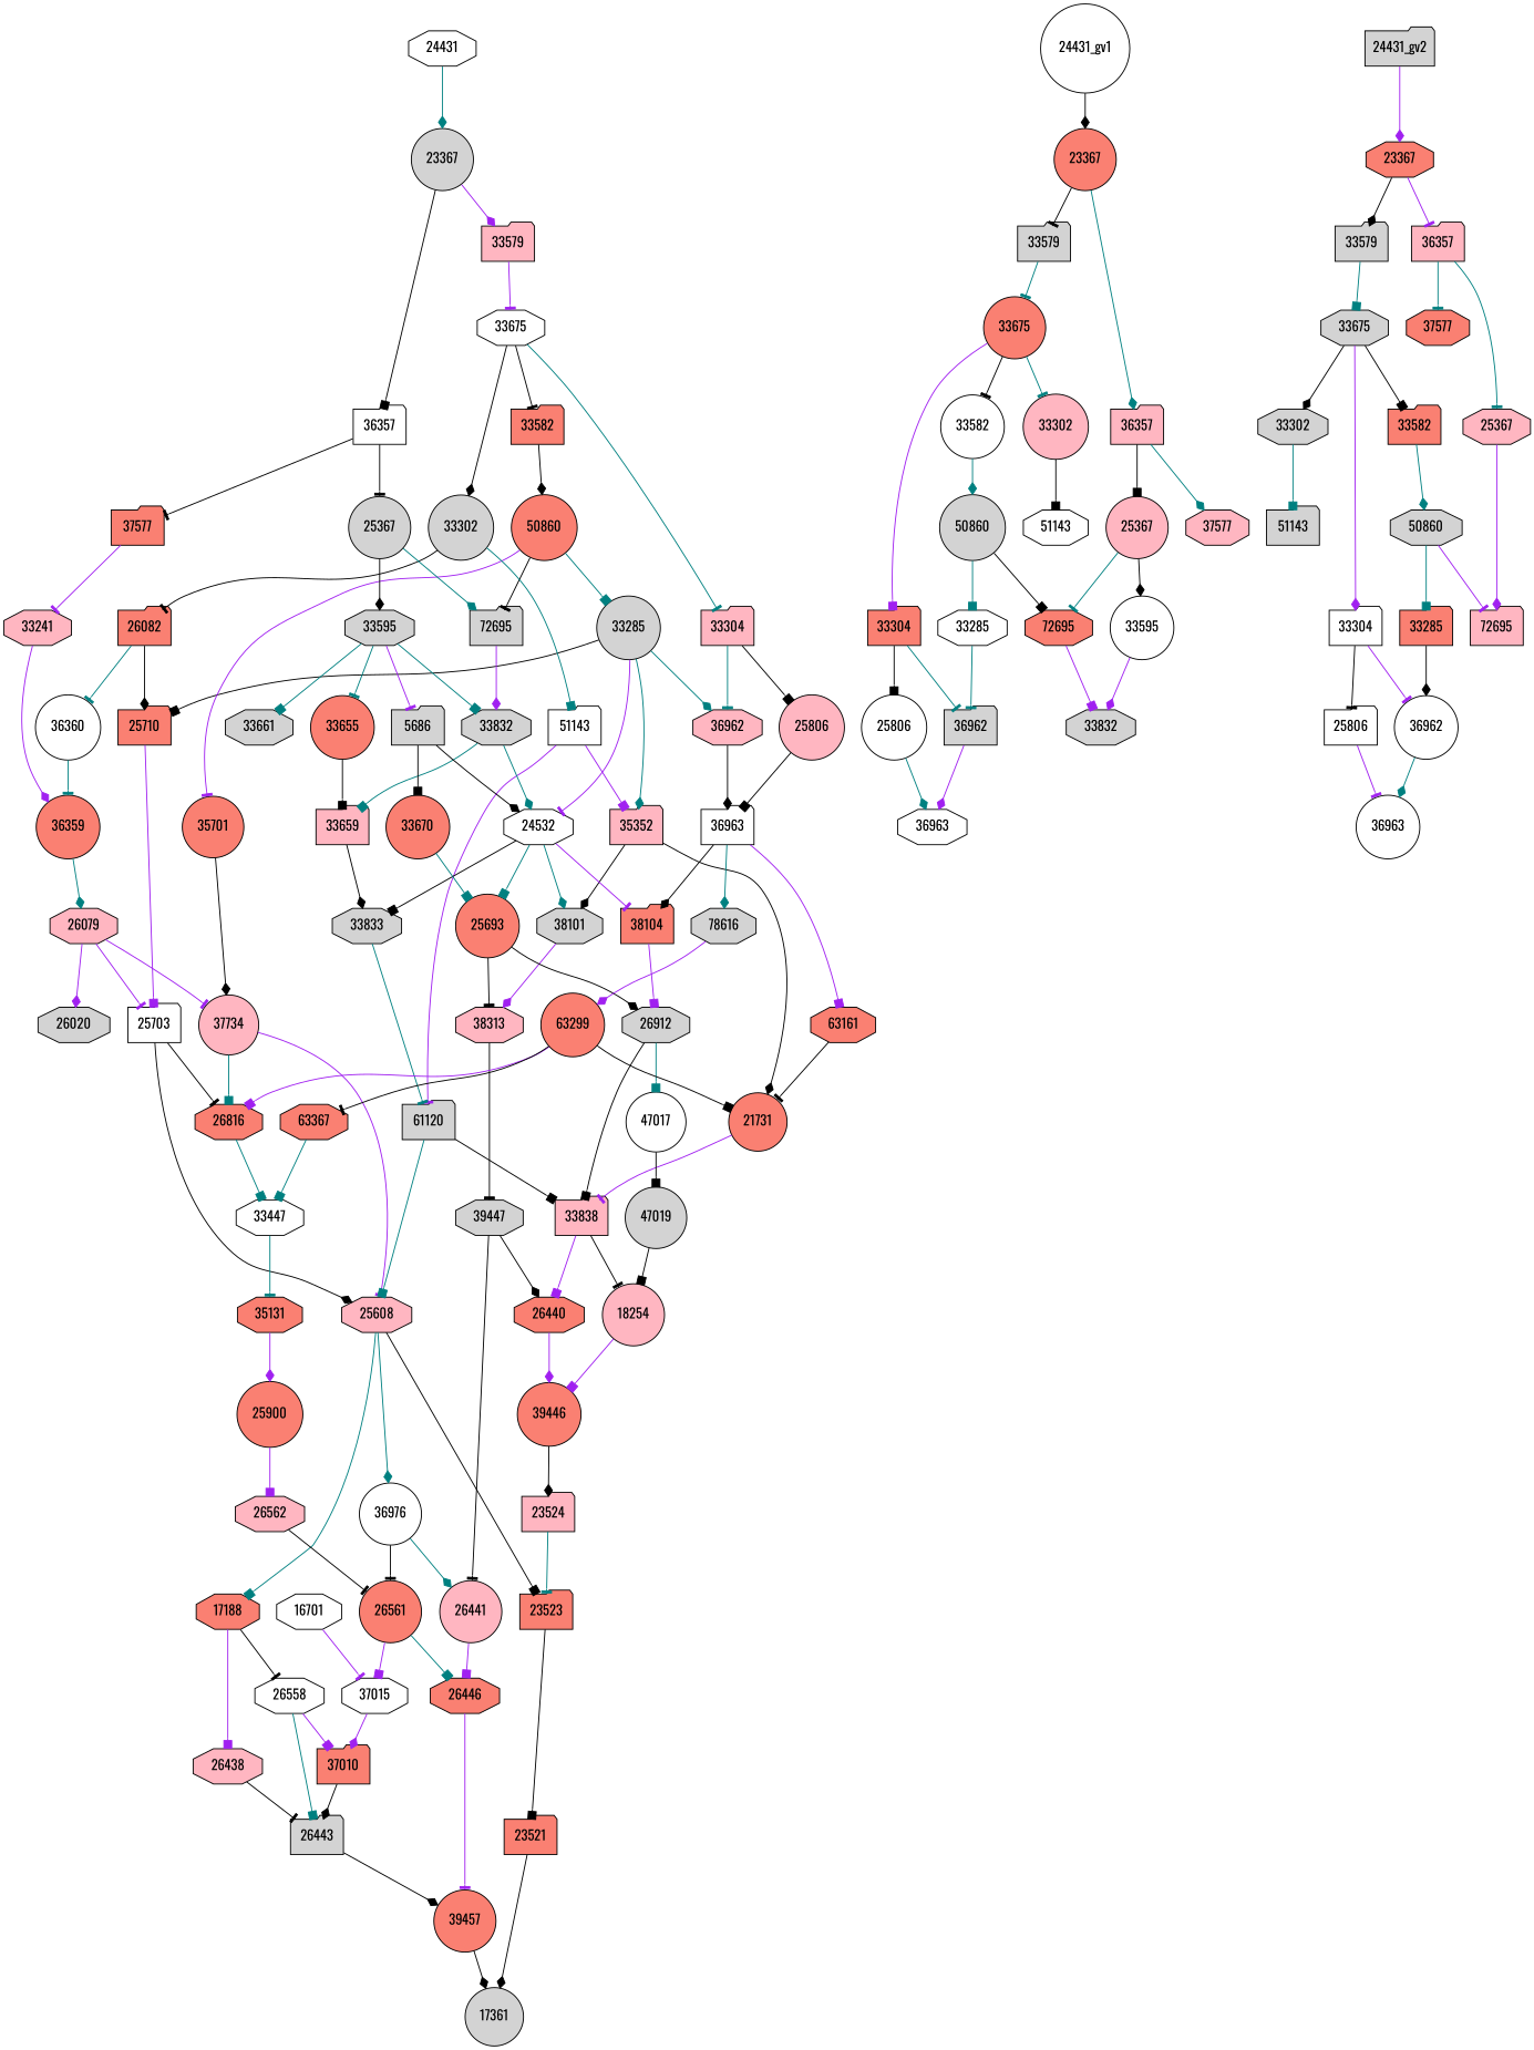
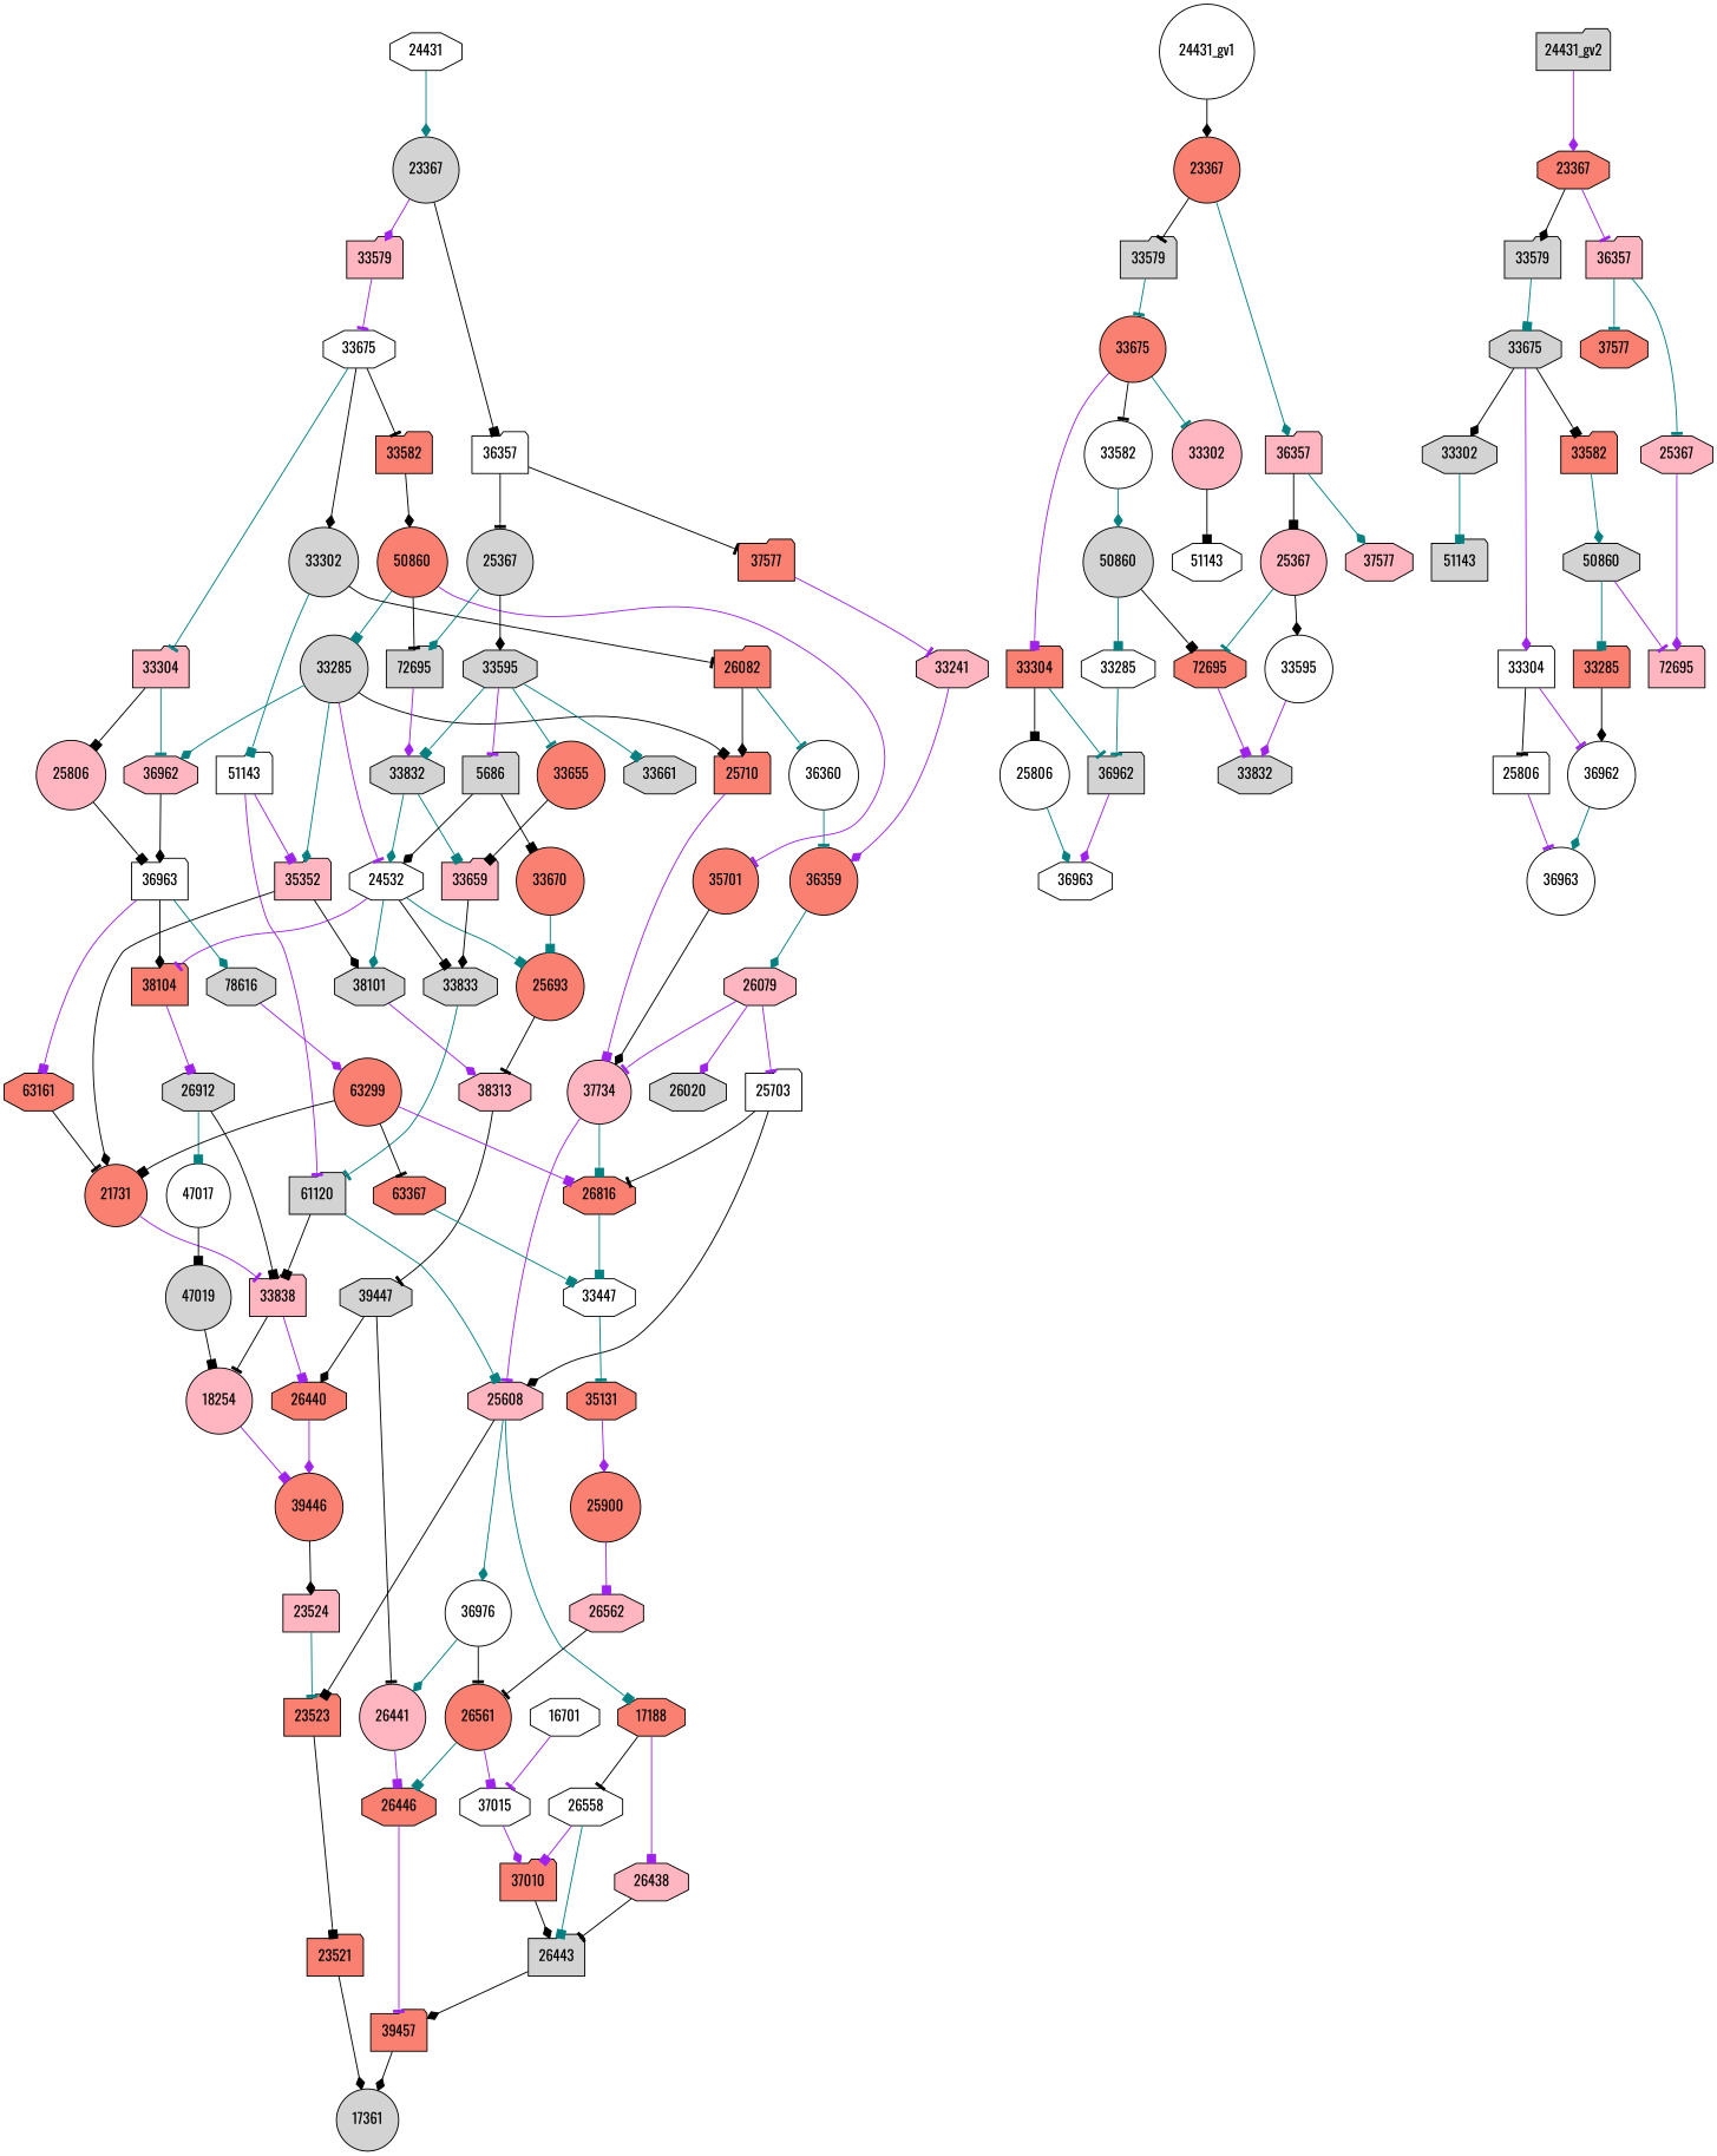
  strict digraph {
    fontname=Oswald
    node [fillcolor=salmon fontname=Oswald shape=octagon style=filled]
    edge [arrowhead=diamond color=black fontname=Oswald]
    n1 [fillcolor=lightgrey label=17361 shape=circle]
-   n2 [label=39457 shape=circle]
+   n2 [label=39457 shape=folder]
    n3 [label=23521 shape=folder]
    n4 [fillcolor=lightgrey label=26443 shape=folder]
    n5 [label=26446]
    n6 [label=37010 shape=folder]
    n7 [label=23523 shape=folder]
    n8 [fillcolor=lightpink label=26438]
    n9 [fillcolor=white label=26558]
    n10 [fillcolor=lightpink label=26441 shape=circle]
    n11 [label=26561 shape=circle]
    n12 [fillcolor=white label=37015]
    n13 [fillcolor=lightpink label=25608]
    n14 [label=17188]
    n15 [fillcolor=white label=36976 shape=circle]
    n16 [fillcolor=lightpink label=23524 shape=folder]
    n17 [fillcolor=white label=16701]
    n18 [fillcolor=lightgrey label=39447]
    n19 [label=26440]
    n20 [label=39446 shape=circle]
    n21 [fillcolor=lightpink label=26562]
    n22 [fillcolor=white label=25703 shape=folder]
    n23 [label=26816]
    n24 [fillcolor=white label=33447]
    n25 [fillcolor=lightpink label=37734 shape=circle]
    n26 [fillcolor=lightgrey label=61120 shape=folder]
    n27 [fillcolor=lightpink label=33838 shape=folder]
    n28 [fillcolor=lightpink label=18254 shape=circle]
    n29 [fillcolor=lightpink label=38313]
    n30 [label=25900 shape=circle]
    n31 [fillcolor=lightgrey label=26020]
    n32 [fillcolor=lightpink label=26079]
    n33 [label=25710 shape=folder]
    n34 [label=35701 shape=circle]
    n35 [fillcolor=white label=51143 shape=folder]
    n36 [fillcolor=lightpink label=35352 shape=folder]
    n37 [fillcolor=lightgrey label=38101]
    n38 [label=21731 shape=circle]
    n39 [fillcolor=lightgrey label=33833]
    n40 [label=25693 shape=circle]
    n41 [fillcolor=lightgrey label=26912]
    n42 [fillcolor=white label=47017 shape=circle]
    n43 [label=35131]
    n44 [label=36359 shape=circle]
    n45 [label=26082 shape=folder]
    n46 [fillcolor=white label=36360 shape=circle]
    n47 [fillcolor=lightgrey label=33285 shape=circle]
    n48 [fillcolor=white label=24532]
    n49 [fillcolor=lightpink label=36962]
    n50 [label=38104 shape=folder]
    n51 [fillcolor=white label=36963 shape=folder]
    n52 [label=50860 shape=circle]
    n53 [fillcolor=lightgrey label=72695 shape=folder]
    n54 [fillcolor=lightgrey label=33832]
    n55 [fillcolor=lightgrey label=33302 shape=circle]
    n56 [fillcolor=lightpink label=33659 shape=folder]
    n57 [fillcolor=lightgrey label=47019 shape=circle]
    n58 [label=33670 shape=circle]
    n59 [fillcolor=lightpink label=33241]
    n60 [label=33582 shape=folder]
    n61 [fillcolor=white label=33675]
    n62 [fillcolor=lightpink label=33304 shape=folder]
    n63 [fillcolor=lightpink label=25806 shape=circle]
    n64 [label=33655 shape=circle]
    n65 [fillcolor=lightgrey label=5686 shape=folder]
    n66 [fillcolor=lightgrey label=33661]
    n67 [label=63367]
    n68 [label=37577 shape=folder]
    n69 [fillcolor=lightpink label=33579 shape=folder]
    n70 [fillcolor=lightgrey label=33595]
    n71 [label=63161]
    n72 [label=63299 shape=circle]
    n73 [fillcolor=white label=36357 shape=folder]
    n74 [fillcolor=lightgrey label=25367 shape=circle]
    n75 [fillcolor=lightgrey label=23367 shape=circle]
    n76 [fillcolor=lightgrey label=78616]
    n77 [fillcolor=white label=24431]
    n78 [fillcolor=white label=51143]
    n79 [fillcolor=lightpink label=33302 shape=circle]
    n80 [fillcolor=white label=33285]
    n81 [fillcolor=lightgrey label=36962 shape=folder]
    n82 [fillcolor=white label=36963]
    n83 [fillcolor=lightgrey label=50860 shape=circle]
    n84 [label=72695]
    n85 [fillcolor=lightgrey label=33832]
    n86 [fillcolor=white label=33582 shape=circle]
    n87 [label=33675 shape=circle]
    n88 [label=33304 shape=folder]
    n89 [fillcolor=white label=25806 shape=circle]
    n90 [fillcolor=lightgrey label=33579 shape=folder]
    n91 [fillcolor=white label=33595 shape=circle]
    n92 [fillcolor=lightpink label=37577]
    n93 [fillcolor=lightpink label=36357 shape=folder]
    n94 [fillcolor=lightpink label=25367 shape=circle]
    n95 [label=23367 shape=circle]
    "24431_gv1" [fillcolor=white shape=circle]
    n97 [fillcolor=lightgrey label=50860]
    n98 [label=33285 shape=folder]
    n99 [fillcolor=lightpink label=72695 shape=folder]
    n100 [fillcolor=white label=36962 shape=circle]
    n101 [label=33582 shape=folder]
    n102 [fillcolor=white label=36963 shape=circle]
    n103 [fillcolor=lightgrey label=51143 shape=folder]
    n104 [fillcolor=lightgrey label=33302]
    n105 [fillcolor=lightgrey label=33675]
    n106 [fillcolor=white label=33304 shape=folder]
    n107 [fillcolor=white label=25806 shape=folder]
    n108 [fillcolor=lightgrey label=33579 shape=folder]
    n109 [fillcolor=lightpink label=25367]
    n110 [label=23367]
    n111 [fillcolor=lightpink label=36357 shape=folder]
    n112 [label=37577]
    "24431_gv2" [fillcolor=lightgrey shape=folder]
    subgraph sub_1 {
      n1
      n2
      n3
      n4
      n5
      n6
      n7
      n8
      n9
      n10
      n11
      n12
      n13
      n14
      n15
      n16
      n17
      n18
      n19
      n20
      n21
      n22
      n23
      n24
      n25
      n26
      n27
      n28
      n29
      n30
      n31
      n32
      n33
      n34
      n35
      n36
      n37
      n38
      n39
      n40
      n41
      n42
      n43
      n44
      n45
      n46
      n47
      n48
      n49
      n50
      n51
      n52
      n53
      n54
      n55
      n56
      n57
      n58
      n59
      n60
      n61
      n62
      n63
      n64
      n65
      n66
      n67
      n68
      n69
      n70
      n71
      n72
      n73
      n74
      n75
      n76
      n77
    }
    subgraph sub_2 {
      n78
      n79
      n80
      n81
      n82
      n83
      n84
      n85
      n86
      n87
      n88
      n89
      n90
      n91
      n92
      n93
      n94
      n95
      "24431_gv1"
    }
    subgraph sub_3 {
      n97
      n98
      n99
      n100
      n101
      n102
      n103
      n104
      n105
      n106
      n107
      n108
      n109
      n110
      n111
      n112
      "24431_gv2"
    }
    n2 -> n1
    n3 -> n1
    n4 -> n2
    n5 -> n2 [arrowhead=tee color=purple]
    n6 -> n4
    n7 -> n3 [arrowhead=box]
    n8 -> n4 [arrowhead=tee]
    n9 -> n4 [arrowhead=box color=teal]
    n9 -> n6 [arrowhead=box color=purple]
    n10 -> n5 [arrowhead=box color=purple]
    n11 -> n5 [arrowhead=box color=teal]
    n11 -> n12 [arrowhead=box color=purple]
    n12 -> n6 [color=purple]
    n13 -> n7 [arrowhead=box]
    n13 -> n14 [arrowhead=box color=teal]
    n13 -> n15 [color=teal]
    n14 -> n8 [arrowhead=box color=purple]
    n14 -> n9 [arrowhead=tee]
    n15 -> n10 [color=teal]
    n15 -> n11 [arrowhead=tee]
    n16 -> n7 [arrowhead=tee color=teal]
    n17 -> n12 [arrowhead=tee color=purple]
    n18 -> n10 [arrowhead=tee]
    n18 -> n19
    n19 -> n20 [color=purple]
    n20 -> n16
    n21 -> n11 [arrowhead=tee]
    n22 -> n13
    n22 -> n23 [arrowhead=tee]
    n23 -> n24 [arrowhead=box color=teal]
    n24 -> n43 [arrowhead=tee color=teal]
    n25 -> n13 [arrowhead=tee color=purple]
    n25 -> n23 [arrowhead=box color=teal]
    n26 -> n13 [arrowhead=box color=teal]
    n26 -> n27 [arrowhead=box]
    n27 -> n19 [arrowhead=box color=purple]
    n27 -> n28 [arrowhead=tee]
    n28 -> n20 [arrowhead=box color=purple]
    n29 -> n18 [arrowhead=tee]
    n30 -> n21 [arrowhead=box color=purple]
    n32 -> n22 [arrowhead=tee color=purple]
    n32 -> n25 [arrowhead=tee color=purple]
    n32 -> n31 [color=purple]
-   n33 -> n22 [arrowhead=box color=purple]
+   n33 -> n25 [arrowhead=box color=purple]
    n34 -> n25
    n35 -> n26 [arrowhead=tee color=purple]
    n35 -> n36 [arrowhead=box color=purple]
    n36 -> n37
    n36 -> n38
    n37 -> n29 [color=purple]
    n38 -> n27 [arrowhead=tee color=purple]
    n39 -> n26 [arrowhead=tee color=teal]
    n40 -> n29 [arrowhead=tee]
-   n40 -> n41
    n41 -> n27 [arrowhead=box]
    n41 -> n42 [arrowhead=box color=teal]
    n42 -> n57 [arrowhead=box]
    n43 -> n30 [color=purple]
    n44 -> n32 [color=teal]
    n45 -> n33
    n45 -> n46 [arrowhead=tee color=teal]
    n46 -> n44 [arrowhead=tee color=teal]
    n47 -> n33 [arrowhead=box]
    n47 -> n36 [color=teal]
    n47 -> n48 [arrowhead=tee color=purple]
    n47 -> n49 [color=teal]
    n48 -> n37 [color=teal]
    n48 -> n39 [arrowhead=box]
    n48 -> n40 [arrowhead=box color=teal]
    n48 -> n50 [arrowhead=tee color=purple]
    n49 -> n51
    n50 -> n41 [arrowhead=box color=purple]
    n51 -> n50
    n51 -> n71 [arrowhead=box color=purple]
    n51 -> n76 [color=teal]
    n52 -> n34 [arrowhead=tee color=purple]
    n52 -> n47 [arrowhead=box color=teal]
    n52 -> n53 [arrowhead=tee]
    n53 -> n54 [color=purple]
    n54 -> n48 [color=teal]
    n54 -> n56 [arrowhead=box color=teal]
    n55 -> n35 [arrowhead=box color=teal]
    n55 -> n45 [arrowhead=tee]
    n56 -> n39
    n57 -> n28 [arrowhead=box]
    n58 -> n40 [arrowhead=box color=teal]
    n59 -> n44 [color=purple]
    n60 -> n52
    n61 -> n55
    n61 -> n60 [arrowhead=tee]
    n61 -> n62 [arrowhead=tee color=teal]
    n62 -> n49 [arrowhead=tee color=teal]
    n62 -> n63 [arrowhead=box]
    n63 -> n51 [arrowhead=box]
    n64 -> n56 [arrowhead=box]
    n65 -> n48
    n65 -> n58 [arrowhead=box]
    n67 -> n24 [arrowhead=box color=teal]
    n68 -> n59 [arrowhead=tee color=purple]
    n69 -> n61 [arrowhead=tee color=purple]
    n70 -> n54 [arrowhead=box color=teal]
    n70 -> n64 [arrowhead=tee color=teal]
    n70 -> n65 [arrowhead=tee color=purple]
    n70 -> n66 [arrowhead=box color=teal]
    n71 -> n38 [arrowhead=tee]
    n72 -> n23 [arrowhead=box color=purple]
    n72 -> n38 [arrowhead=box]
    n72 -> n67 [arrowhead=tee]
    n73 -> n68 [arrowhead=tee]
    n73 -> n74 [arrowhead=tee]
    n74 -> n53 [color=teal]
    n74 -> n70
    n75 -> n69 [color=purple]
    n75 -> n73 [arrowhead=box]
    n76 -> n72 [color=purple]
    n77 -> n75 [color=teal]
    n79 -> n78 [arrowhead=box]
    n80 -> n81 [arrowhead=tee color=teal]
    n81 -> n82 [color=purple]
    n83 -> n80 [arrowhead=box color=teal]
    n83 -> n84 [arrowhead=box]
    n84 -> n85 [arrowhead=box color=purple]
    n86 -> n83 [color=teal]
    n87 -> n79 [arrowhead=tee color=teal]
    n87 -> n86 [arrowhead=tee]
    n87 -> n88 [arrowhead=box color=purple]
    n88 -> n81 [arrowhead=tee color=teal]
    n88 -> n89 [arrowhead=box]
    n89 -> n82 [color=teal]
    n90 -> n87 [arrowhead=tee color=teal]
    n91 -> n85 [color=purple]
    n93 -> n92 [color=teal]
    n93 -> n94 [arrowhead=box]
    n94 -> n84 [arrowhead=tee color=teal]
    n94 -> n91
    n95 -> n90 [arrowhead=tee]
    n95 -> n93 [color=teal]
    "24431_gv1" -> n95
    n97 -> n98 [arrowhead=box color=teal]
    n97 -> n99 [arrowhead=tee color=purple]
    n98 -> n100
    n100 -> n102 [color=teal]
    n101 -> n97 [color=teal]
    n104 -> n103 [arrowhead=box color=teal]
    n105 -> n101 [arrowhead=box]
    n105 -> n104
    n105 -> n106 [color=purple]
    n106 -> n100 [arrowhead=tee color=purple]
    n106 -> n107 [arrowhead=tee]
    n107 -> n102 [arrowhead=tee color=purple]
    n108 -> n105 [arrowhead=box color=teal]
    n109 -> n99 [color=purple]
    n110 -> n108
    n110 -> n111 [arrowhead=tee color=purple]
    n111 -> n109 [arrowhead=tee color=teal]
    n111 -> n112 [arrowhead=tee color=teal]
    "24431_gv2" -> n110 [color=purple]
  }
